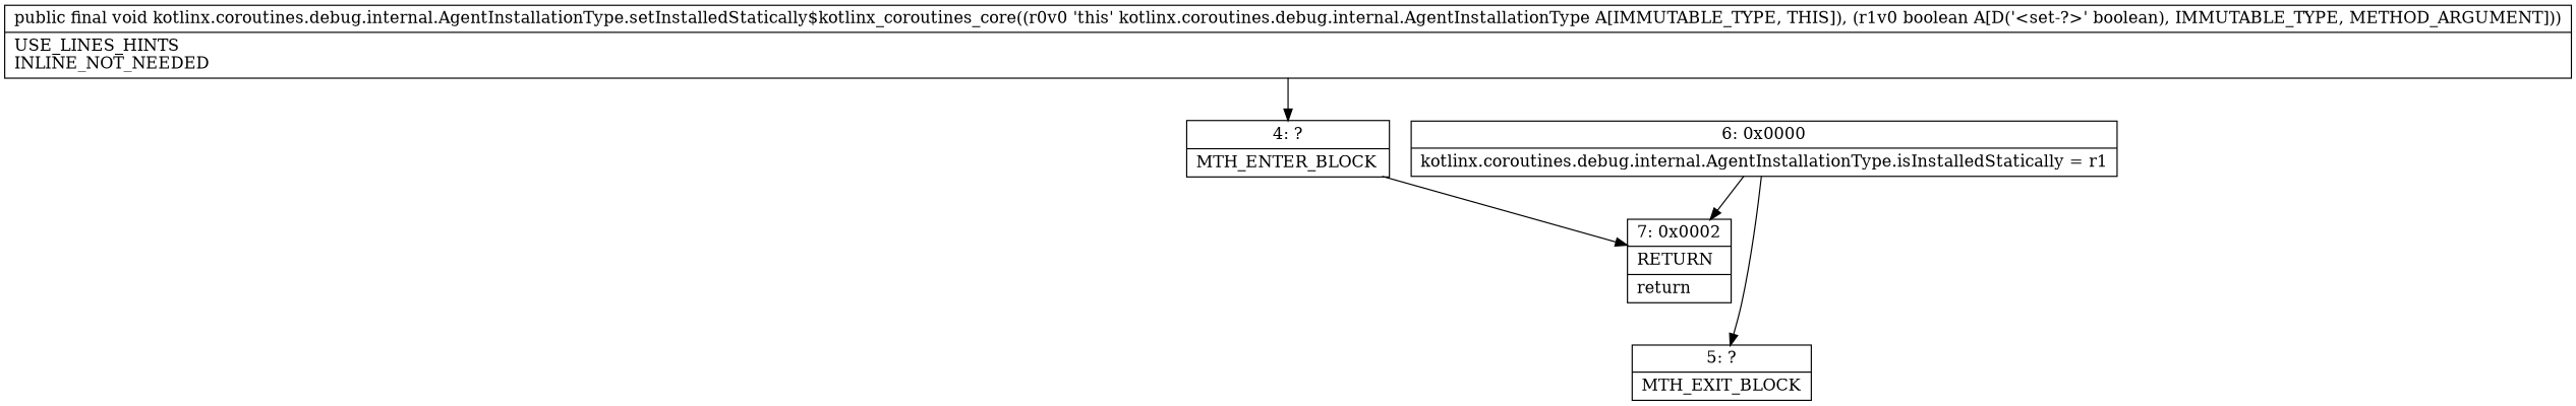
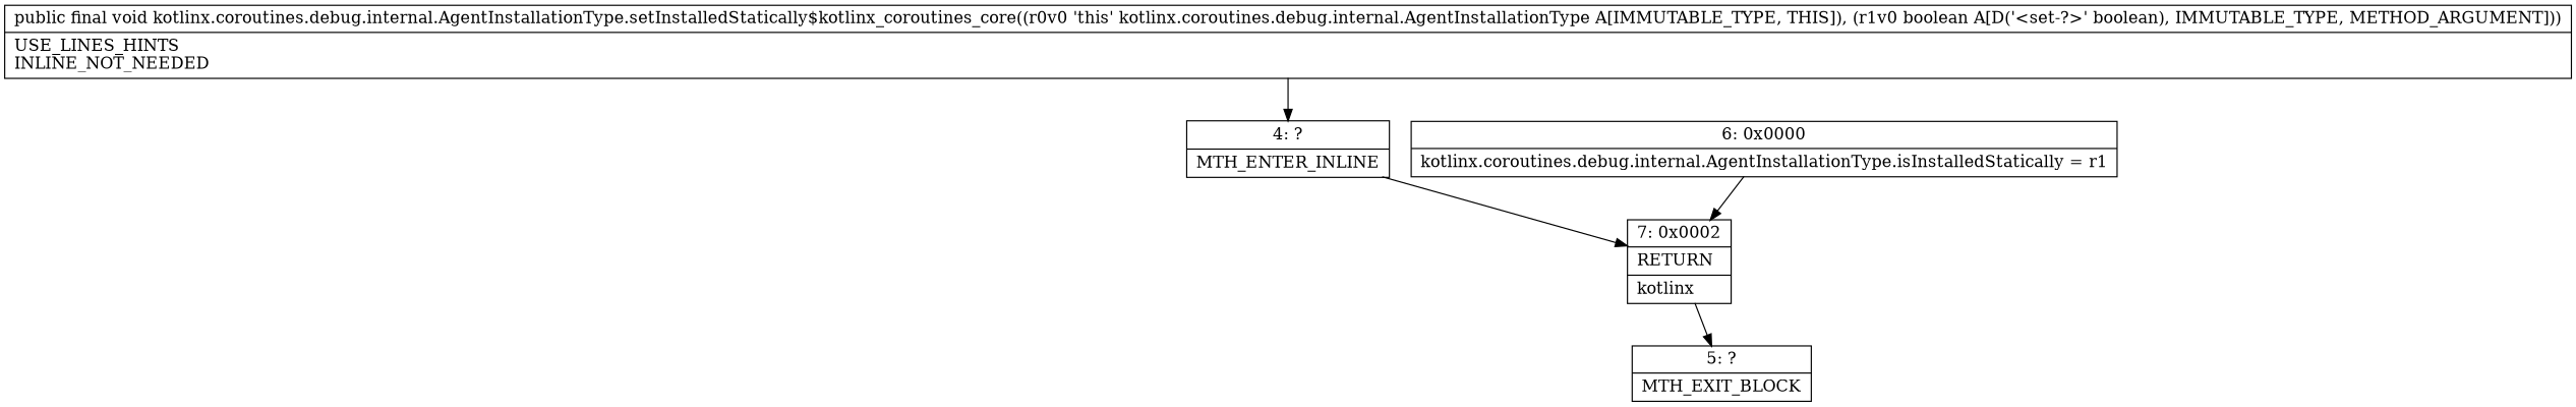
  digraph {
    node [shape=record]
-   n1 [label="{4\:\ ?|MTH_ENTER_BLOCK\l}"]
-   n2 [label="{7\:\ 0x0002|RETURN\l|return\l}"]
+   n1 [label="{4\:\ ?|MTH_ENTER_INLINE\l}"]
+   n2 [label="{7\:\ 0x0002|RETURN\l|kotlinx\l}"]
    n3 [label="{6\:\ 0x0000|kotlinx.coroutines.debug.internal.AgentInstallationType.isInstalledStatically = r1\l}"]
    n4 [label="{5\:\ ?|MTH_EXIT_BLOCK\l}"]
    n5 [label="{public final void kotlinx.coroutines.debug.internal.AgentInstallationType.setInstalledStatically$kotlinx_coroutines_core((r0v0 'this' kotlinx.coroutines.debug.internal.AgentInstallationType A[IMMUTABLE_TYPE, THIS]), (r1v0 boolean A[D('\<set\-?\>' boolean), IMMUTABLE_TYPE, METHOD_ARGUMENT]))  | USE_LINES_HINTS\lINLINE_NOT_NEEDED\l}"]
    n1 -> n2
-   n3 -> n4
+   n2 -> n4
    n3 -> n2
    n5 -> n1
  }
